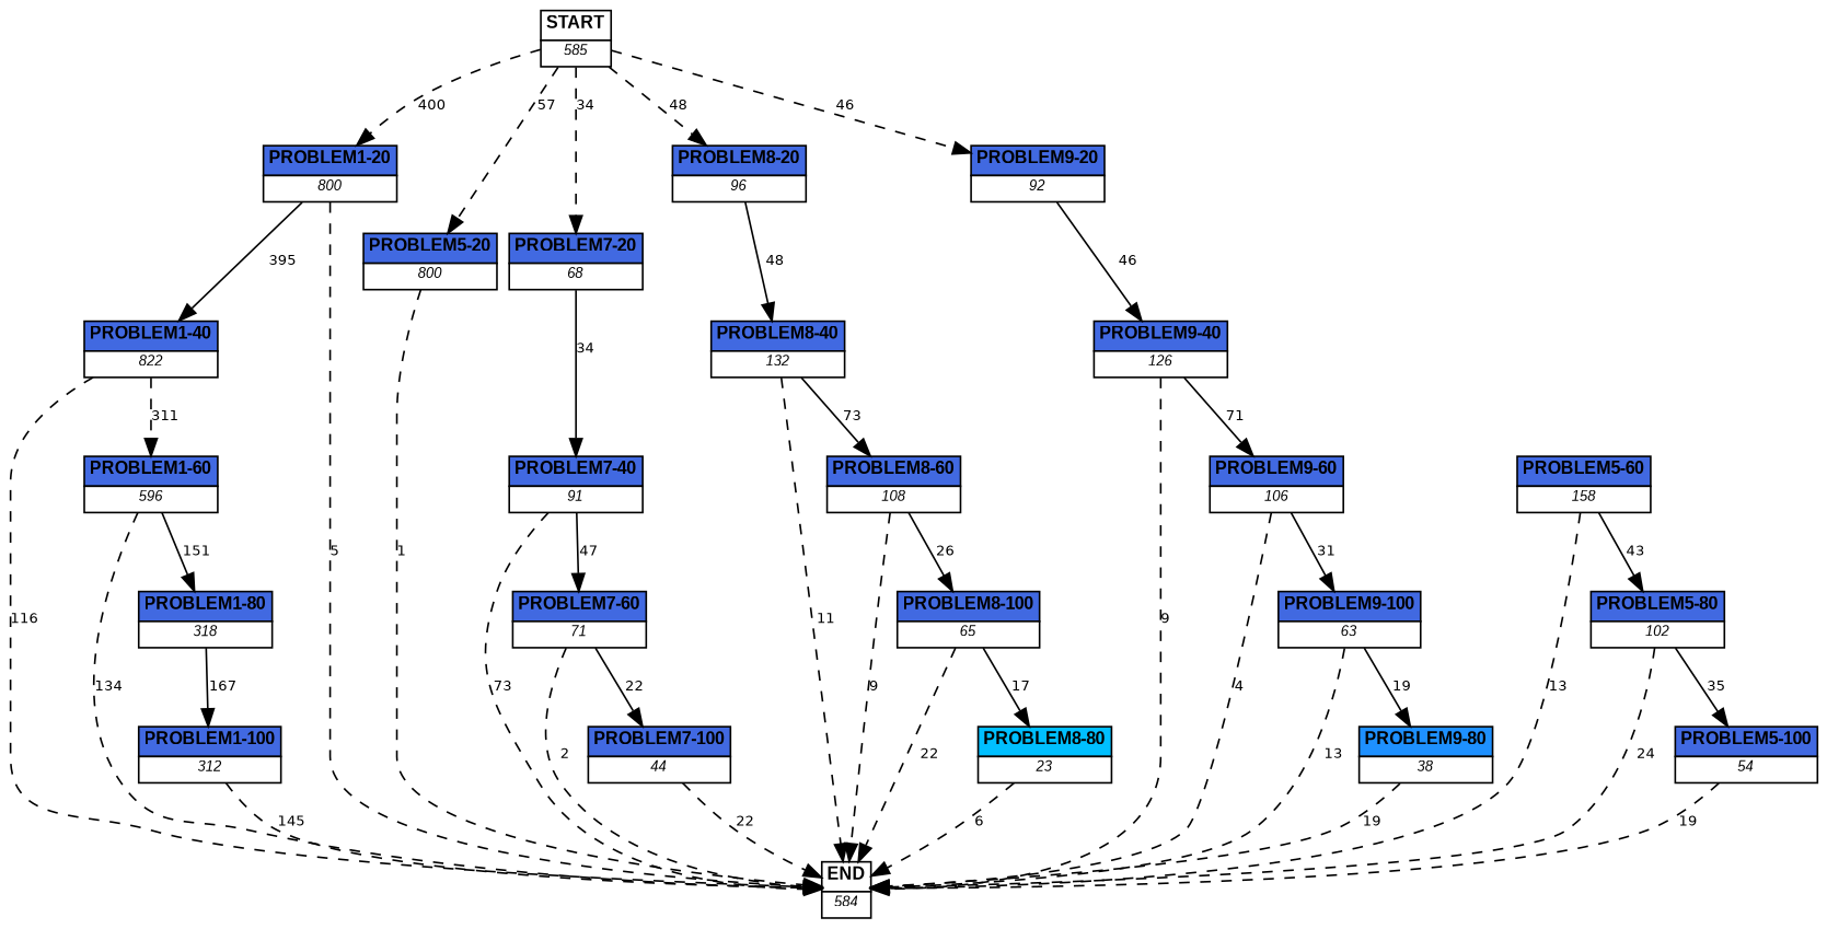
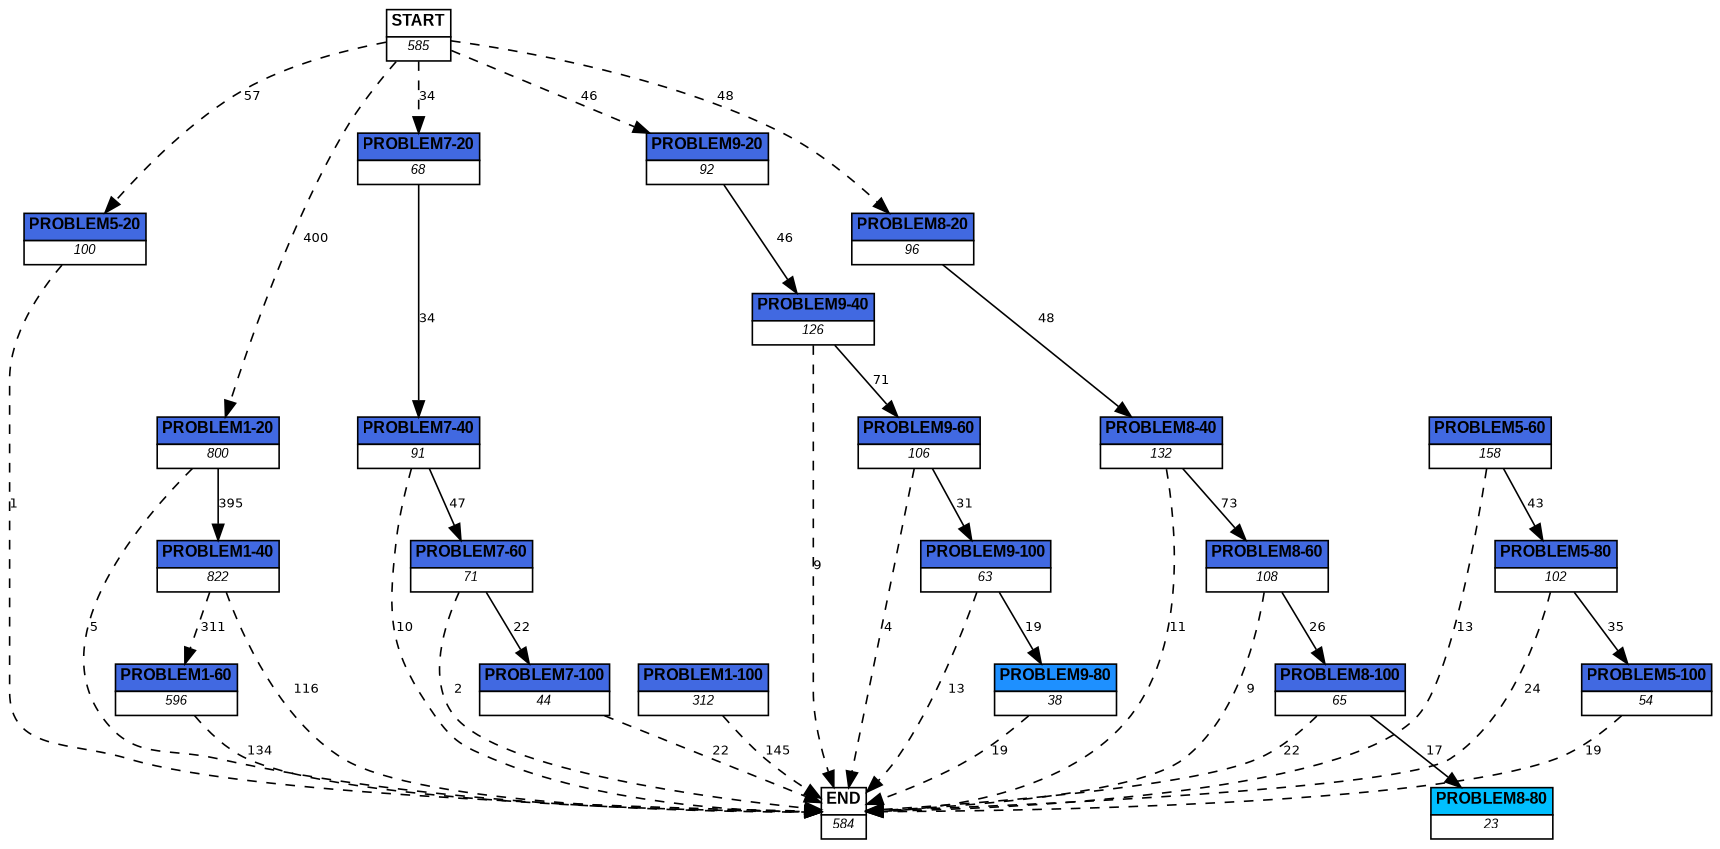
  digraph {
    fontname="DejaVu Sans"
    node [fontname="DejaVu Sans" shape=plain]
    edge [fontname="DejaVu Sans" fontsize=8 labelfloat=false style=dashed]
    n1 [label=<<table border="0" cellborder="1" cellspacing="0"><tr><td bgcolor="royalblue"><FONT face="Arial" POINT-SIZE="10"><b>PROBLEM1-20</b></FONT></td></tr><tr><td bgcolor="white"><FONT face="Arial" POINT-SIZE="8"><i>800</i></FONT></td></tr></table>>]
    n2 [label=<<table border="0" cellborder="1" cellspacing="0"><tr><td bgcolor="royalblue"><FONT face="Arial" POINT-SIZE="10"><b>PROBLEM1-40</b></FONT></td></tr><tr><td bgcolor="white"><FONT face="Arial" POINT-SIZE="8"><i>822</i></FONT></td></tr></table>>]
    n3 [label=<<table border="0" cellborder="1" cellspacing="0"><tr><td bgcolor="white"><FONT face="Arial" POINT-SIZE="10"><b>END</b></FONT></td></tr><tr><td bgcolor="white"><FONT face="Arial" POINT-SIZE="8"><i>584</i></FONT></td></tr></table>>]
    n4 [label=<<table border="0" cellborder="1" cellspacing="0"><tr><td bgcolor="royalblue"><FONT face="Arial" POINT-SIZE="10"><b>PROBLEM1-60</b></FONT></td></tr><tr><td bgcolor="white"><FONT face="Arial" POINT-SIZE="8"><i>596</i></FONT></td></tr></table>>]
-   n5 [label=<<table border="0" cellborder="1" cellspacing="0"><tr><td bgcolor="royalblue"><FONT face="Arial" POINT-SIZE="10"><b>PROBLEM1-80</b></FONT></td></tr><tr><td bgcolor="white"><FONT face="Arial" POINT-SIZE="8"><i>318</i></FONT></td></tr></table>>]
    n6 [label=<<table border="0" cellborder="1" cellspacing="0"><tr><td bgcolor="royalblue"><FONT face="Arial" POINT-SIZE="10"><b>PROBLEM1-100</b></FONT></td></tr><tr><td bgcolor="white"><FONT face="Arial" POINT-SIZE="8"><i>312</i></FONT></td></tr></table>>]
-   n7 [label=<<table border="0" cellborder="1" cellspacing="0"><tr><td bgcolor="royalblue"><FONT face="Arial" POINT-SIZE="10"><b>PROBLEM5-20</b></FONT></td></tr><tr><td bgcolor="white"><FONT face="Arial" POINT-SIZE="8"><i>800</i></FONT></td></tr></table>>]
+   n7 [label=<<table border="0" cellborder="1" cellspacing="0"><tr><td bgcolor="royalblue"><FONT face="Arial" POINT-SIZE="10"><b>PROBLEM5-20</b></FONT></td></tr><tr><td bgcolor="white"><FONT face="Arial" POINT-SIZE="8"><i>100</i></FONT></td></tr></table>>]
    n8 [label=<<table border="0" cellborder="1" cellspacing="0"><tr><td bgcolor="royalblue"><FONT face="Arial" POINT-SIZE="10"><b>PROBLEM5-60</b></FONT></td></tr><tr><td bgcolor="white"><FONT face="Arial" POINT-SIZE="8"><i>158</i></FONT></td></tr></table>>]
    n9 [label=<<table border="0" cellborder="1" cellspacing="0"><tr><td bgcolor="royalblue"><FONT face="Arial" POINT-SIZE="10"><b>PROBLEM5-80</b></FONT></td></tr><tr><td bgcolor="white"><FONT face="Arial" POINT-SIZE="8"><i>102</i></FONT></td></tr></table>>]
    n10 [label=<<table border="0" cellborder="1" cellspacing="0"><tr><td bgcolor="royalblue"><FONT face="Arial" POINT-SIZE="10"><b>PROBLEM5-100</b></FONT></td></tr><tr><td bgcolor="white"><FONT face="Arial" POINT-SIZE="8"><i>54</i></FONT></td></tr></table>>]
    n11 [label=<<table border="0" cellborder="1" cellspacing="0"><tr><td bgcolor="royalblue"><FONT face="Arial" POINT-SIZE="10"><b>PROBLEM7-20</b></FONT></td></tr><tr><td bgcolor="white"><FONT face="Arial" POINT-SIZE="8"><i>68</i></FONT></td></tr></table>>]
    n12 [label=<<table border="0" cellborder="1" cellspacing="0"><tr><td bgcolor="royalblue"><FONT face="Arial" POINT-SIZE="10"><b>PROBLEM7-40</b></FONT></td></tr><tr><td bgcolor="white"><FONT face="Arial" POINT-SIZE="8"><i>91</i></FONT></td></tr></table>>]
    n13 [label=<<table border="0" cellborder="1" cellspacing="0"><tr><td bgcolor="royalblue"><FONT face="Arial" POINT-SIZE="10"><b>PROBLEM7-60</b></FONT></td></tr><tr><td bgcolor="white"><FONT face="Arial" POINT-SIZE="8"><i>71</i></FONT></td></tr></table>>]
    n14 [label=<<table border="0" cellborder="1" cellspacing="0"><tr><td bgcolor="royalblue"><FONT face="Arial" POINT-SIZE="10"><b>PROBLEM7-100</b></FONT></td></tr><tr><td bgcolor="white"><FONT face="Arial" POINT-SIZE="8"><i>44</i></FONT></td></tr></table>>]
    n15 [label=<<table border="0" cellborder="1" cellspacing="0"><tr><td bgcolor="royalblue"><FONT face="Arial" POINT-SIZE="10"><b>PROBLEM8-20</b></FONT></td></tr><tr><td bgcolor="white"><FONT face="Arial" POINT-SIZE="8"><i>96</i></FONT></td></tr></table>>]
    n16 [label=<<table border="0" cellborder="1" cellspacing="0"><tr><td bgcolor="royalblue"><FONT face="Arial" POINT-SIZE="10"><b>PROBLEM8-40</b></FONT></td></tr><tr><td bgcolor="white"><FONT face="Arial" POINT-SIZE="8"><i>132</i></FONT></td></tr></table>>]
    n17 [label=<<table border="0" cellborder="1" cellspacing="0"><tr><td bgcolor="royalblue"><FONT face="Arial" POINT-SIZE="10"><b>PROBLEM8-60</b></FONT></td></tr><tr><td bgcolor="white"><FONT face="Arial" POINT-SIZE="8"><i>108</i></FONT></td></tr></table>>]
    n18 [label=<<table border="0" cellborder="1" cellspacing="0"><tr><td bgcolor="royalblue"><FONT face="Arial" POINT-SIZE="10"><b>PROBLEM8-100</b></FONT></td></tr><tr><td bgcolor="white"><FONT face="Arial" POINT-SIZE="8"><i>65</i></FONT></td></tr></table>>]
    n19 [label=<<table border="0" cellborder="1" cellspacing="0"><tr><td bgcolor="deepskyblue"><FONT face="Arial" POINT-SIZE="10"><b>PROBLEM8-80</b></FONT></td></tr><tr><td bgcolor="white"><FONT face="Arial" POINT-SIZE="8"><i>23</i></FONT></td></tr></table>>]
    n20 [label=<<table border="0" cellborder="1" cellspacing="0"><tr><td bgcolor="royalblue"><FONT face="Arial" POINT-SIZE="10"><b>PROBLEM9-20</b></FONT></td></tr><tr><td bgcolor="white"><FONT face="Arial" POINT-SIZE="8"><i>92</i></FONT></td></tr></table>>]
    n21 [label=<<table border="0" cellborder="1" cellspacing="0"><tr><td bgcolor="royalblue"><FONT face="Arial" POINT-SIZE="10"><b>PROBLEM9-40</b></FONT></td></tr><tr><td bgcolor="white"><FONT face="Arial" POINT-SIZE="8"><i>126</i></FONT></td></tr></table>>]
    n22 [label=<<table border="0" cellborder="1" cellspacing="0"><tr><td bgcolor="royalblue"><FONT face="Arial" POINT-SIZE="10"><b>PROBLEM9-60</b></FONT></td></tr><tr><td bgcolor="white"><FONT face="Arial" POINT-SIZE="8"><i>106</i></FONT></td></tr></table>>]
    n23 [label=<<table border="0" cellborder="1" cellspacing="0"><tr><td bgcolor="royalblue"><FONT face="Arial" POINT-SIZE="10"><b>PROBLEM9-100</b></FONT></td></tr><tr><td bgcolor="white"><FONT face="Arial" POINT-SIZE="8"><i>63</i></FONT></td></tr></table>>]
    n24 [label=<<table border="0" cellborder="1" cellspacing="0"><tr><td bgcolor="dodgerblue"><FONT face="Arial" POINT-SIZE="10"><b>PROBLEM9-80</b></FONT></td></tr><tr><td bgcolor="white"><FONT face="Arial" POINT-SIZE="8"><i>38</i></FONT></td></tr></table>>]
    n25 [label=<<table border="0" cellborder="1" cellspacing="0"><tr><td bgcolor="white"><FONT face="Arial" POINT-SIZE="10"><b>START</b></FONT></td></tr><tr><td bgcolor="white"><FONT face="Arial" POINT-SIZE="8"><i>585</i></FONT></td></tr></table>>]
    n1 -> n2 [label=395 style=""]
    n1 -> n3 [label=5]
    n2 -> n3 [label=116]
    n2 -> n4 [label=311]
    n4 -> n3 [label=134]
-   n4 -> n5 [label=151 style=""]
-   n5 -> n6 [label=167 style=""]
    n6 -> n3 [label=145]
    n7 -> n3 [label=1]
    n8 -> n3 [label=13]
    n8 -> n9 [label=43 style=""]
    n9 -> n3 [label=24]
    n9 -> n10 [label=35 style=""]
    n10 -> n3 [label=19]
    n11 -> n12 [label=34 style=""]
-   n12 -> n3 [label=73]
+   n12 -> n3 [label=10]
    n12 -> n13 [label=47 style=""]
    n13 -> n3 [label=2]
    n13 -> n14 [label=22 style=""]
    n14 -> n3 [label=22]
    n15 -> n16 [label=48 style=""]
    n16 -> n3 [label=11]
    n16 -> n17 [label=73 style=""]
    n17 -> n3 [label=9]
    n17 -> n18 [label=26 style=""]
    n18 -> n3 [label=22]
    n18 -> n19 [label=17 style=""]
-   n19 -> n3 [label=6]
    n20 -> n21 [label=46 style=""]
    n21 -> n3 [label=9]
    n21 -> n22 [label=71 style=""]
    n22 -> n3 [label=4]
    n22 -> n23 [label=31 style=""]
    n23 -> n3 [label=13]
    n23 -> n24 [label=19 style=""]
    n24 -> n3 [label=19]
    n25 -> n1 [label=400]
    n25 -> n7 [label=57]
    n25 -> n11 [label=34]
    n25 -> n15 [label=48]
    n25 -> n20 [label=46]
  }
